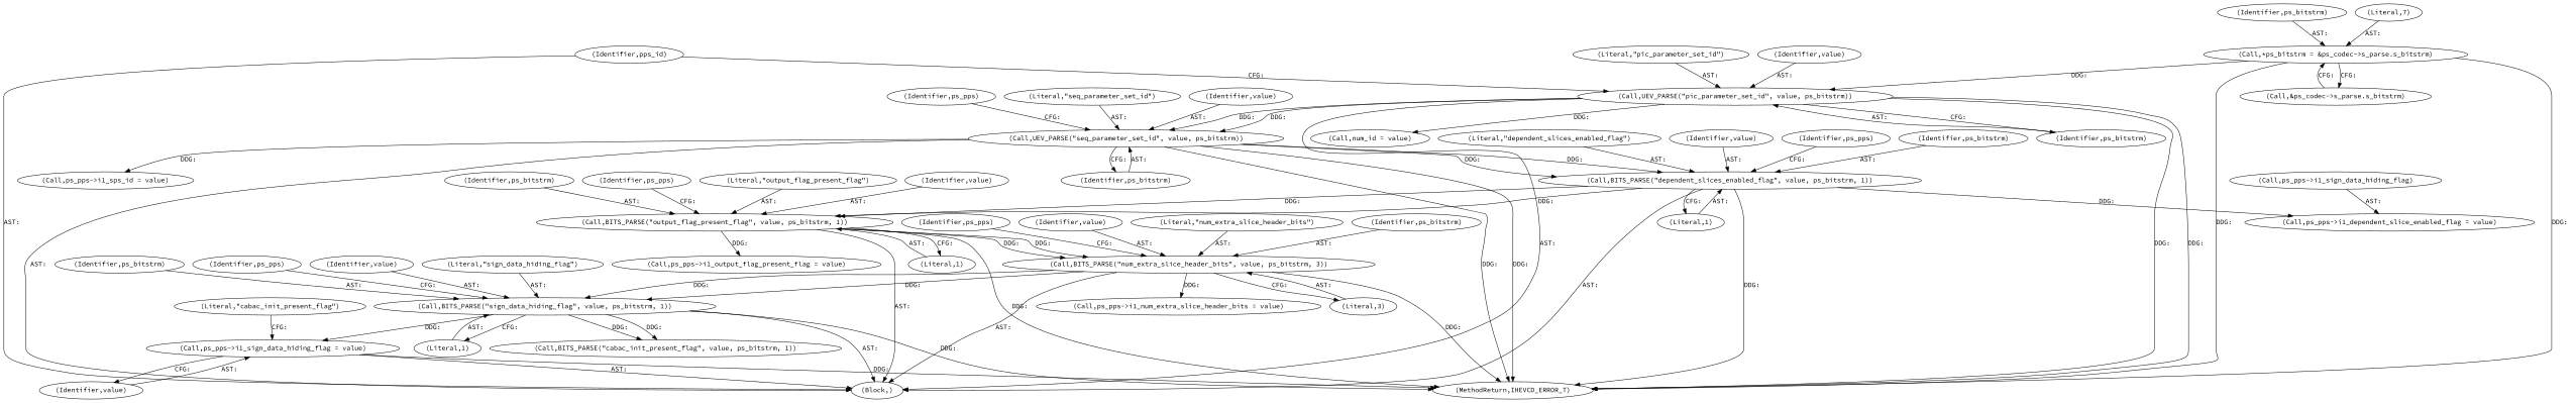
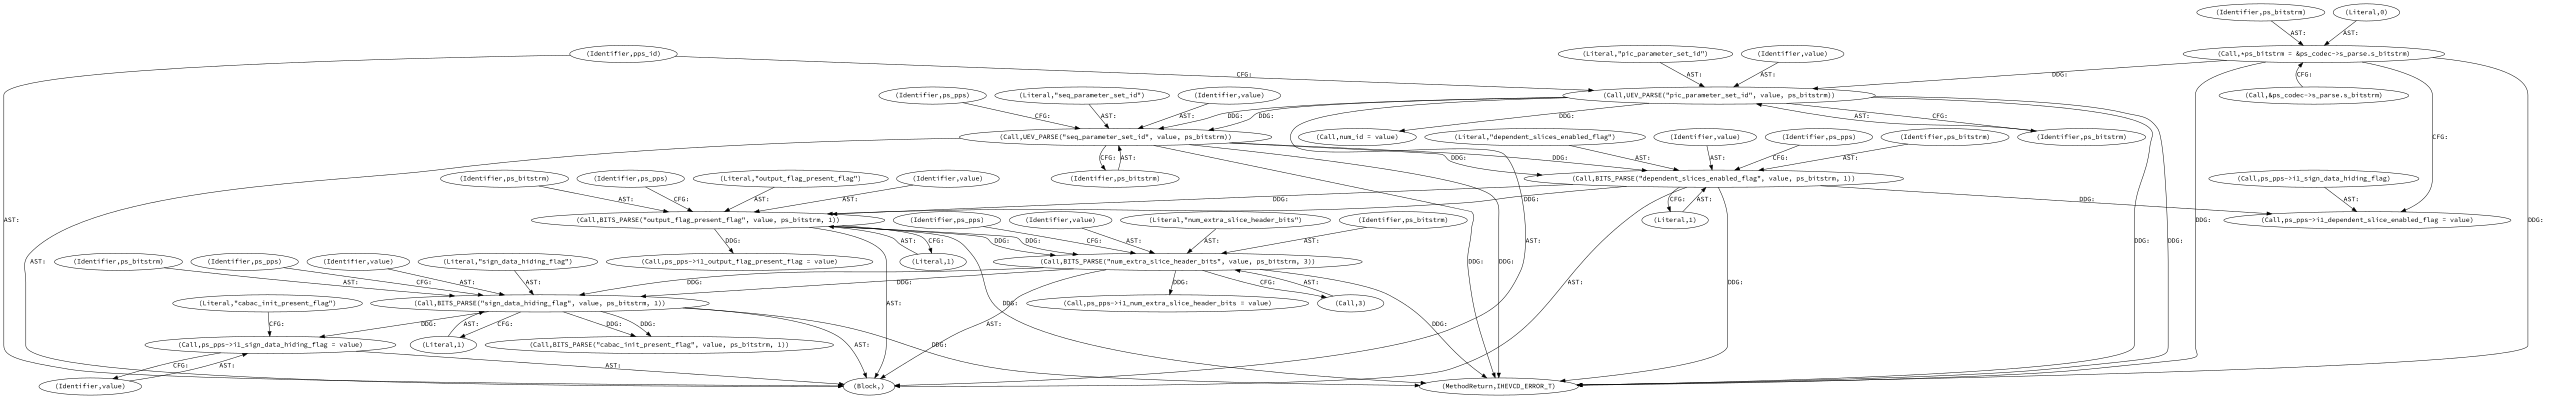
  digraph {
    fontname="Source Code Pro"
    node [fontname="Source Code Pro"]
    edge [fontname="Source Code Pro"]
    n1 [label="(Call,ps_pps->i1_sign_data_hiding_flag = value)"]
    n2 [label="(MethodReturn,IHEVCD_ERROR_T)"]
    n3 [label="(Block,)"]
    n4 [label="(Identifier,value)"]
    n5 [label="(Call,BITS_PARSE(\"sign_data_hiding_flag\", value, ps_bitstrm, 1))"]
    n6 [label="(Call,BITS_PARSE(\"cabac_init_present_flag\", value, ps_bitstrm, 1))"]
    n7 [label="(Literal,1)"]
    n8 [label="(Call,BITS_PARSE(\"num_extra_slice_header_bits\", value, ps_bitstrm, 3))"]
-   n9 [label="(Literal,3)"]
+   n9 [label="(Call,3)"]
    n10 [label="(Call,ps_pps->i1_num_extra_slice_header_bits = value)"]
    n11 [label="(Call,BITS_PARSE(\"output_flag_present_flag\", value, ps_bitstrm, 1))"]
    n12 [label="(Literal,1)"]
    n13 [label="(Call,ps_pps->i1_output_flag_present_flag = value)"]
    n14 [label="(Call,BITS_PARSE(\"dependent_slices_enabled_flag\", value, ps_bitstrm, 1))"]
    n15 [label="(Call,ps_pps->i1_dependent_slice_enabled_flag = value)"]
    n16 [label="(Literal,1)"]
    n17 [label="(Call,UEV_PARSE(\"seq_parameter_set_id\", value, ps_bitstrm))"]
    n18 [label="(Identifier,ps_bitstrm)"]
-   n19 [label="(Call,ps_pps->i1_sps_id = value)"]
    n20 [label="(Call,UEV_PARSE(\"pic_parameter_set_id\", value, ps_bitstrm))"]
    n21 [label="(Call,num_id = value)"]
    n22 [label="(Identifier,ps_bitstrm)"]
    n23 [label="(Call,*ps_bitstrm = &ps_codec->s_parse.s_bitstrm)"]
    n24 [label="(Call,&ps_codec->s_parse.s_bitstrm)"]
    n25 [label="(Identifier,ps_bitstrm)"]
    n26 [label="(Literal,\"num_extra_slice_header_bits\")"]
    n27 [label="(Identifier,value)"]
    n28 [label="(Literal,\"output_flag_present_flag\")"]
    n29 [label="(Identifier,ps_pps)"]
    n30 [label="(Identifier,ps_bitstrm)"]
    n31 [label="(Literal,\"dependent_slices_enabled_flag\")"]
    n32 [label="(Call,ps_pps->i1_sign_data_hiding_flag)"]
    n33 [label="(Identifier,value)"]
    n34 [label="(Identifier,ps_pps)"]
    n35 [label="(Identifier,ps_bitstrm)"]
    n36 [label="(Identifier,ps_bitstrm)"]
    n37 [label="(Identifier,ps_pps)"]
    n38 [label="(Identifier,pps_id)"]
    n39 [label="(Literal,\"seq_parameter_set_id\")"]
    n40 [label="(Identifier,value)"]
    n41 [label="(Identifier,value)"]
-   n42 [label="(Literal,7)"]
+   n42 [label="(Literal,0)"]
    n43 [label="(Literal,\"sign_data_hiding_flag\")"]
    n44 [label="(Identifier,value)"]
    n45 [label="(Identifier,ps_bitstrm)"]
    n46 [label="(Identifier,ps_pps)"]
    n47 [label="(Identifier,value)"]
    n48 [label="(Literal,\"pic_parameter_set_id\")"]
    n49 [label="(Literal,\"cabac_init_present_flag\")"]
    n50 [label="(Identifier,ps_pps)"]
-   n1 -> n2 [label="DDG: "]
    n1 -> n3 [label="AST: "]
    n1 -> n4 [label="CFG: "]
    n4 -> n1 [label="AST: "]
    n5 -> n1 [label="DDG: "]
    n5 -> n2 [label="DDG: "]
    n5 -> n3 [label="AST: "]
    n5 -> n6 [label="DDG: "]
    n5 -> n6 [label="DDG: "]
    n5 -> n7 [label="CFG: "]
    n7 -> n5 [label="AST: "]
    n8 -> n2 [label="DDG: "]
    n8 -> n3 [label="AST: "]
    n8 -> n5 [label="DDG: "]
    n8 -> n5 [label="DDG: "]
    n8 -> n9 [label="CFG: "]
    n8 -> n10 [label="DDG: "]
    n9 -> n8 [label="AST: "]
    n11 -> n2 [label="DDG: "]
    n11 -> n3 [label="AST: "]
    n11 -> n8 [label="DDG: "]
    n11 -> n8 [label="DDG: "]
    n11 -> n12 [label="CFG: "]
    n11 -> n13 [label="DDG: "]
    n12 -> n11 [label="AST: "]
    n14 -> n2 [label="DDG: "]
    n14 -> n3 [label="AST: "]
    n14 -> n11 [label="DDG: "]
    n14 -> n11 [label="DDG: "]
    n14 -> n15 [label="DDG: "]
    n14 -> n16 [label="CFG: "]
    n16 -> n14 [label="AST: "]
    n17 -> n2 [label="DDG: "]
    n17 -> n2 [label="DDG: "]
    n17 -> n3 [label="AST: "]
    n17 -> n14 [label="DDG: "]
    n17 -> n14 [label="DDG: "]
    n17 -> n18 [label="CFG: "]
-   n17 -> n19 [label="DDG: "]
    n18 -> n17 [label="AST: "]
    n20 -> n2 [label="DDG: "]
    n20 -> n2 [label="DDG: "]
    n20 -> n3 [label="AST: "]
    n20 -> n17 [label="DDG: "]
    n20 -> n17 [label="DDG: "]
    n20 -> n21 [label="DDG: "]
    n20 -> n22 [label="CFG: "]
    n22 -> n20 [label="AST: "]
    n23 -> n2 [label="DDG: "]
    n23 -> n2 [label="DDG: "]
    n23 -> n20 [label="DDG: "]
-   n23 -> n24 [label="CFG: "]
+   n23 -> n15 [label="CFG: "]
    n24 -> n23 [label="CFG: "]
    n25 -> n23 [label="AST: "]
    n26 -> n8 [label="AST: "]
    n27 -> n20 [label="AST: "]
    n28 -> n11 [label="AST: "]
    n29 -> n17 [label="CFG: "]
    n30 -> n14 [label="AST: "]
    n31 -> n14 [label="AST: "]
    n32 -> n15 [label="AST: "]
    n33 -> n11 [label="AST: "]
    n34 -> n5 [label="CFG: "]
    n35 -> n11 [label="AST: "]
    n36 -> n8 [label="AST: "]
    n37 -> n8 [label="CFG: "]
    n38 -> n3 [label="AST: "]
    n38 -> n20 [label="CFG: "]
    n39 -> n17 [label="AST: "]
    n40 -> n8 [label="AST: "]
    n41 -> n5 [label="AST: "]
    n42 -> n23 [label="AST: "]
    n43 -> n5 [label="AST: "]
    n44 -> n14 [label="AST: "]
    n45 -> n5 [label="AST: "]
    n46 -> n11 [label="CFG: "]
    n47 -> n17 [label="AST: "]
    n48 -> n20 [label="AST: "]
    n49 -> n1 [label="CFG: "]
    n50 -> n14 [label="CFG: "]
  }
